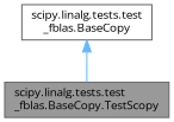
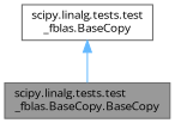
  digraph {
    fontname="Open Sans"
    node [color=gray40 fontname="Open Sans" fontsize=10 shape=box style=filled]
-   n1 [fillcolor=grey60 fontcolor=black height=0.2 label="scipy.linalg.tests.test\l_fblas.BaseCopy.TestScopy" width=0.4]
+   n1 [fillcolor=grey60 fontcolor=black height=0.2 label="scipy.linalg.tests.test\l_fblas.BaseCopy.BaseCopy" width=0.4]
    n2 [fillcolor=white height=0.2 label="scipy.linalg.tests.test\l_fblas.BaseCopy" width=0.4]
    n2 -> n1 [color=steelblue1 dir=back fontname="Open Sans" fontsize=10 labelfontname=Helvetica labelfontsize=10 style=solid]
  }
